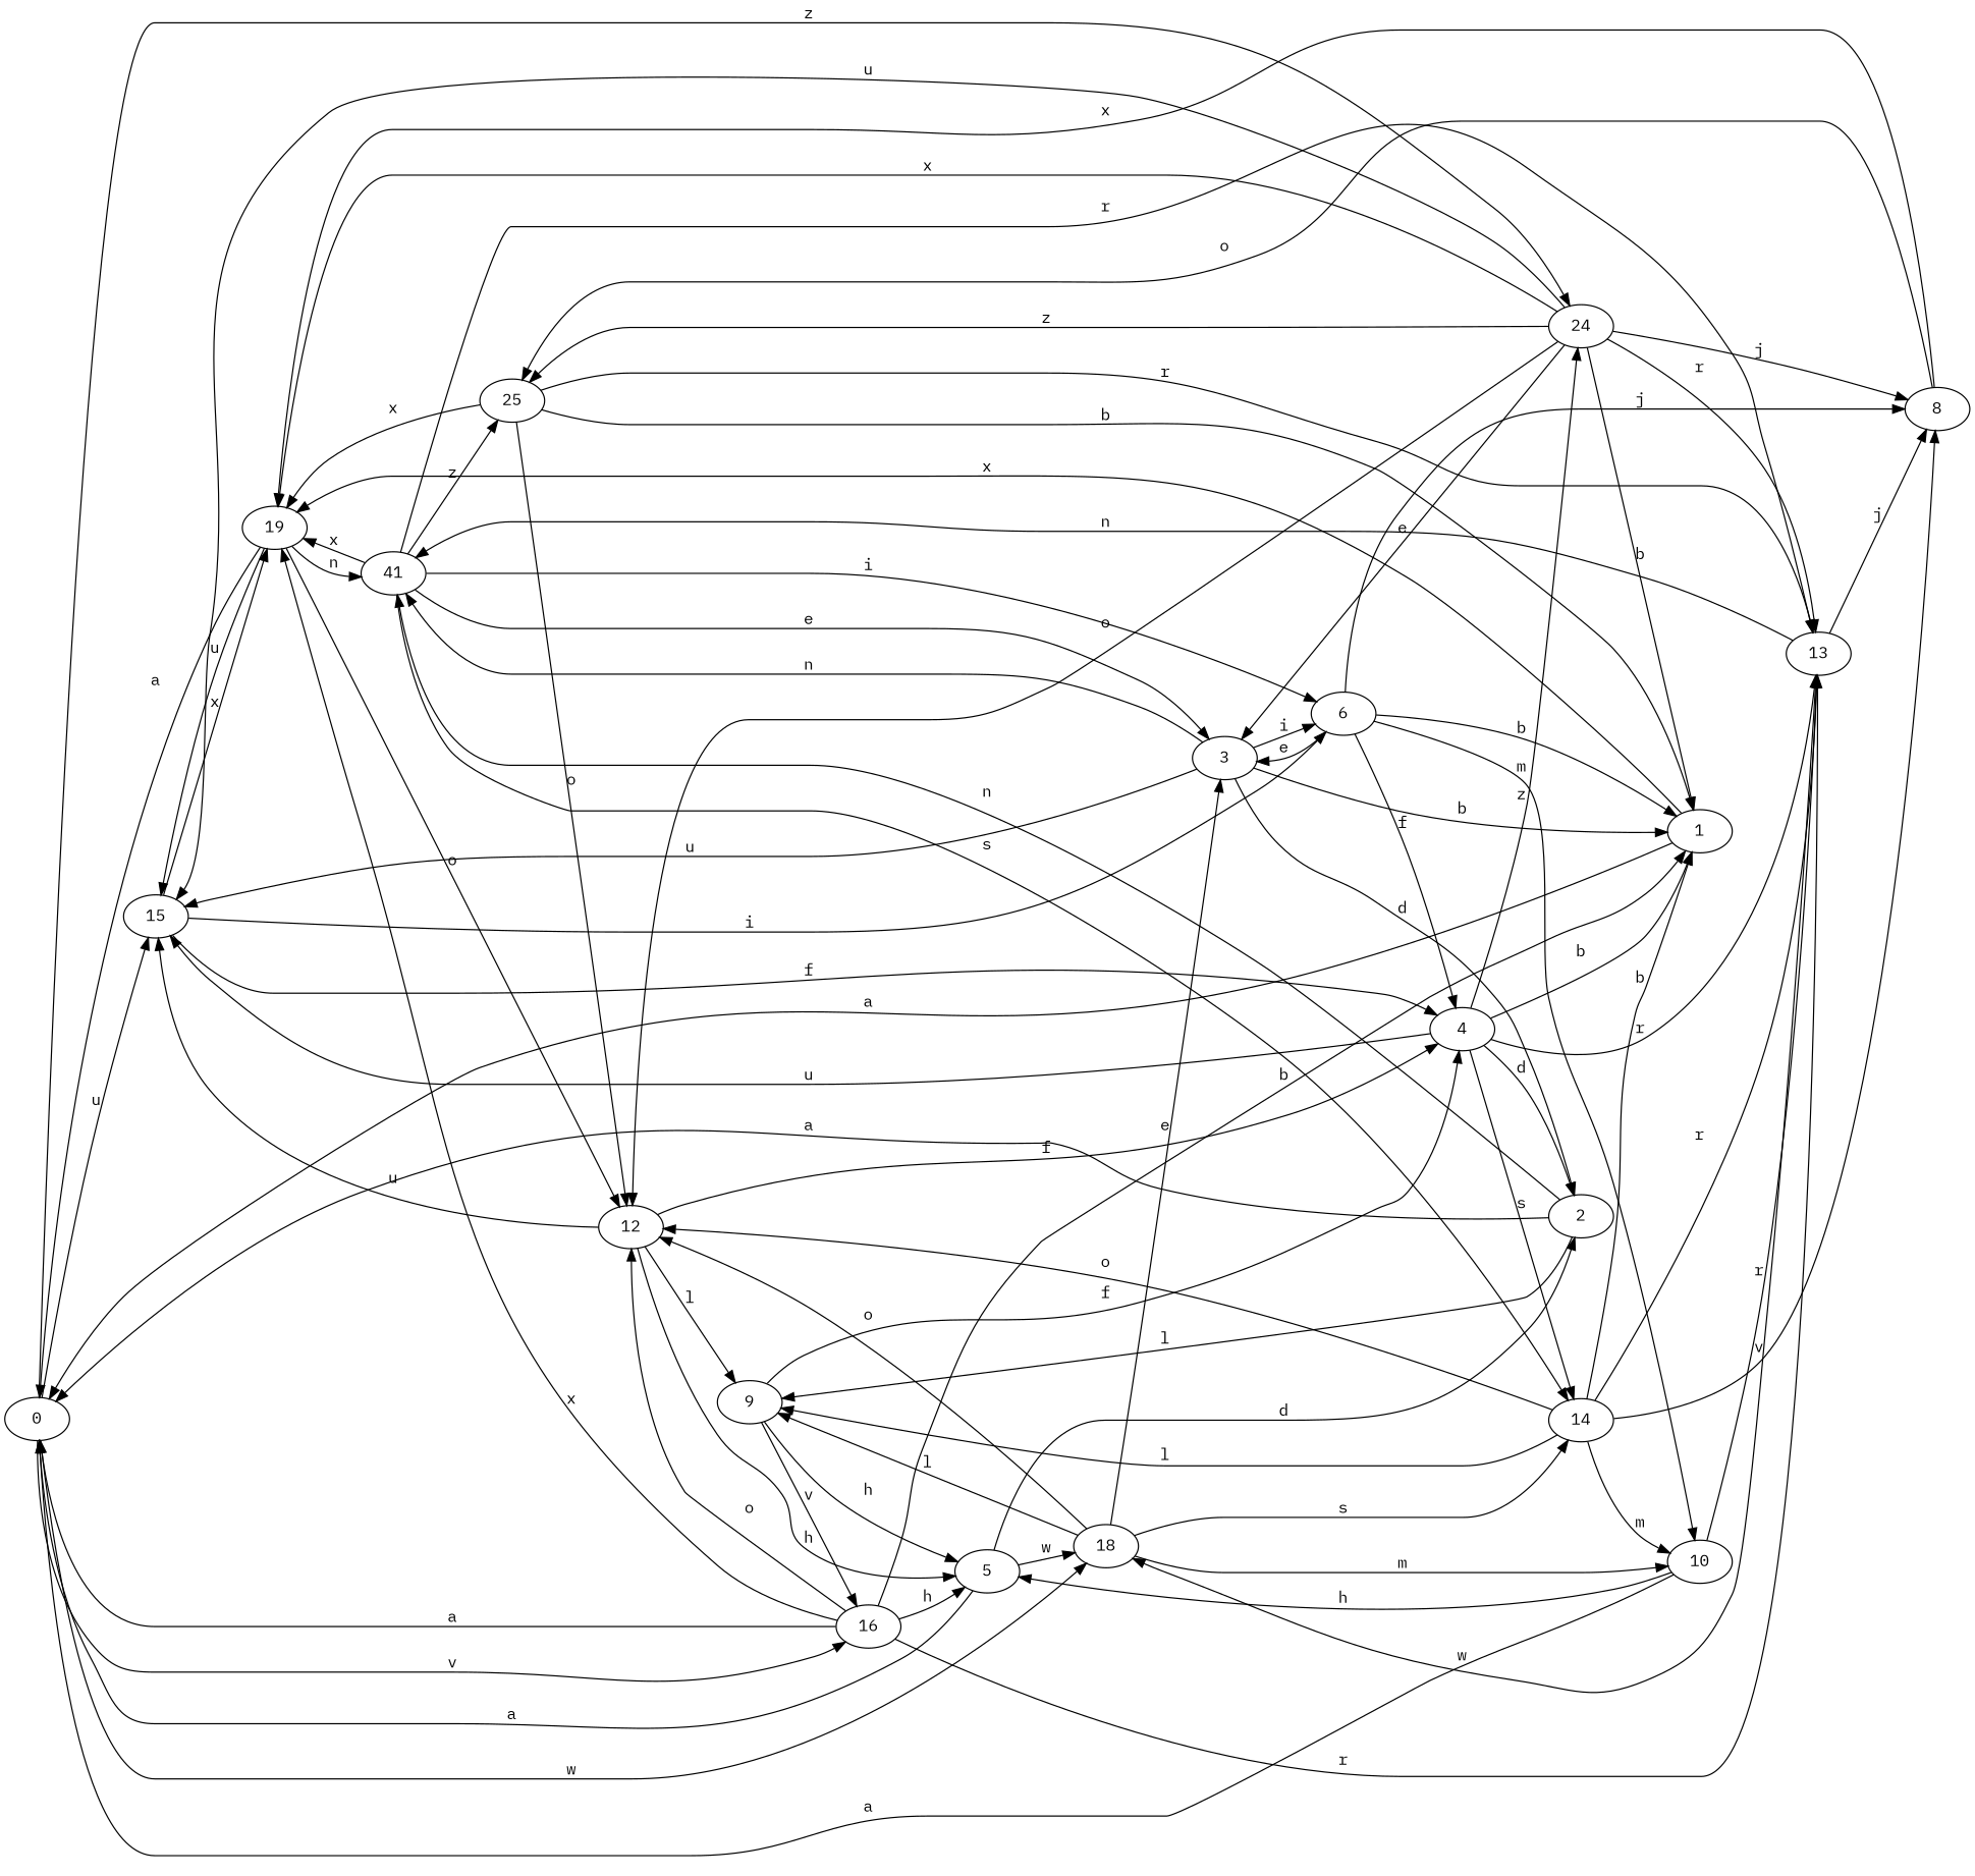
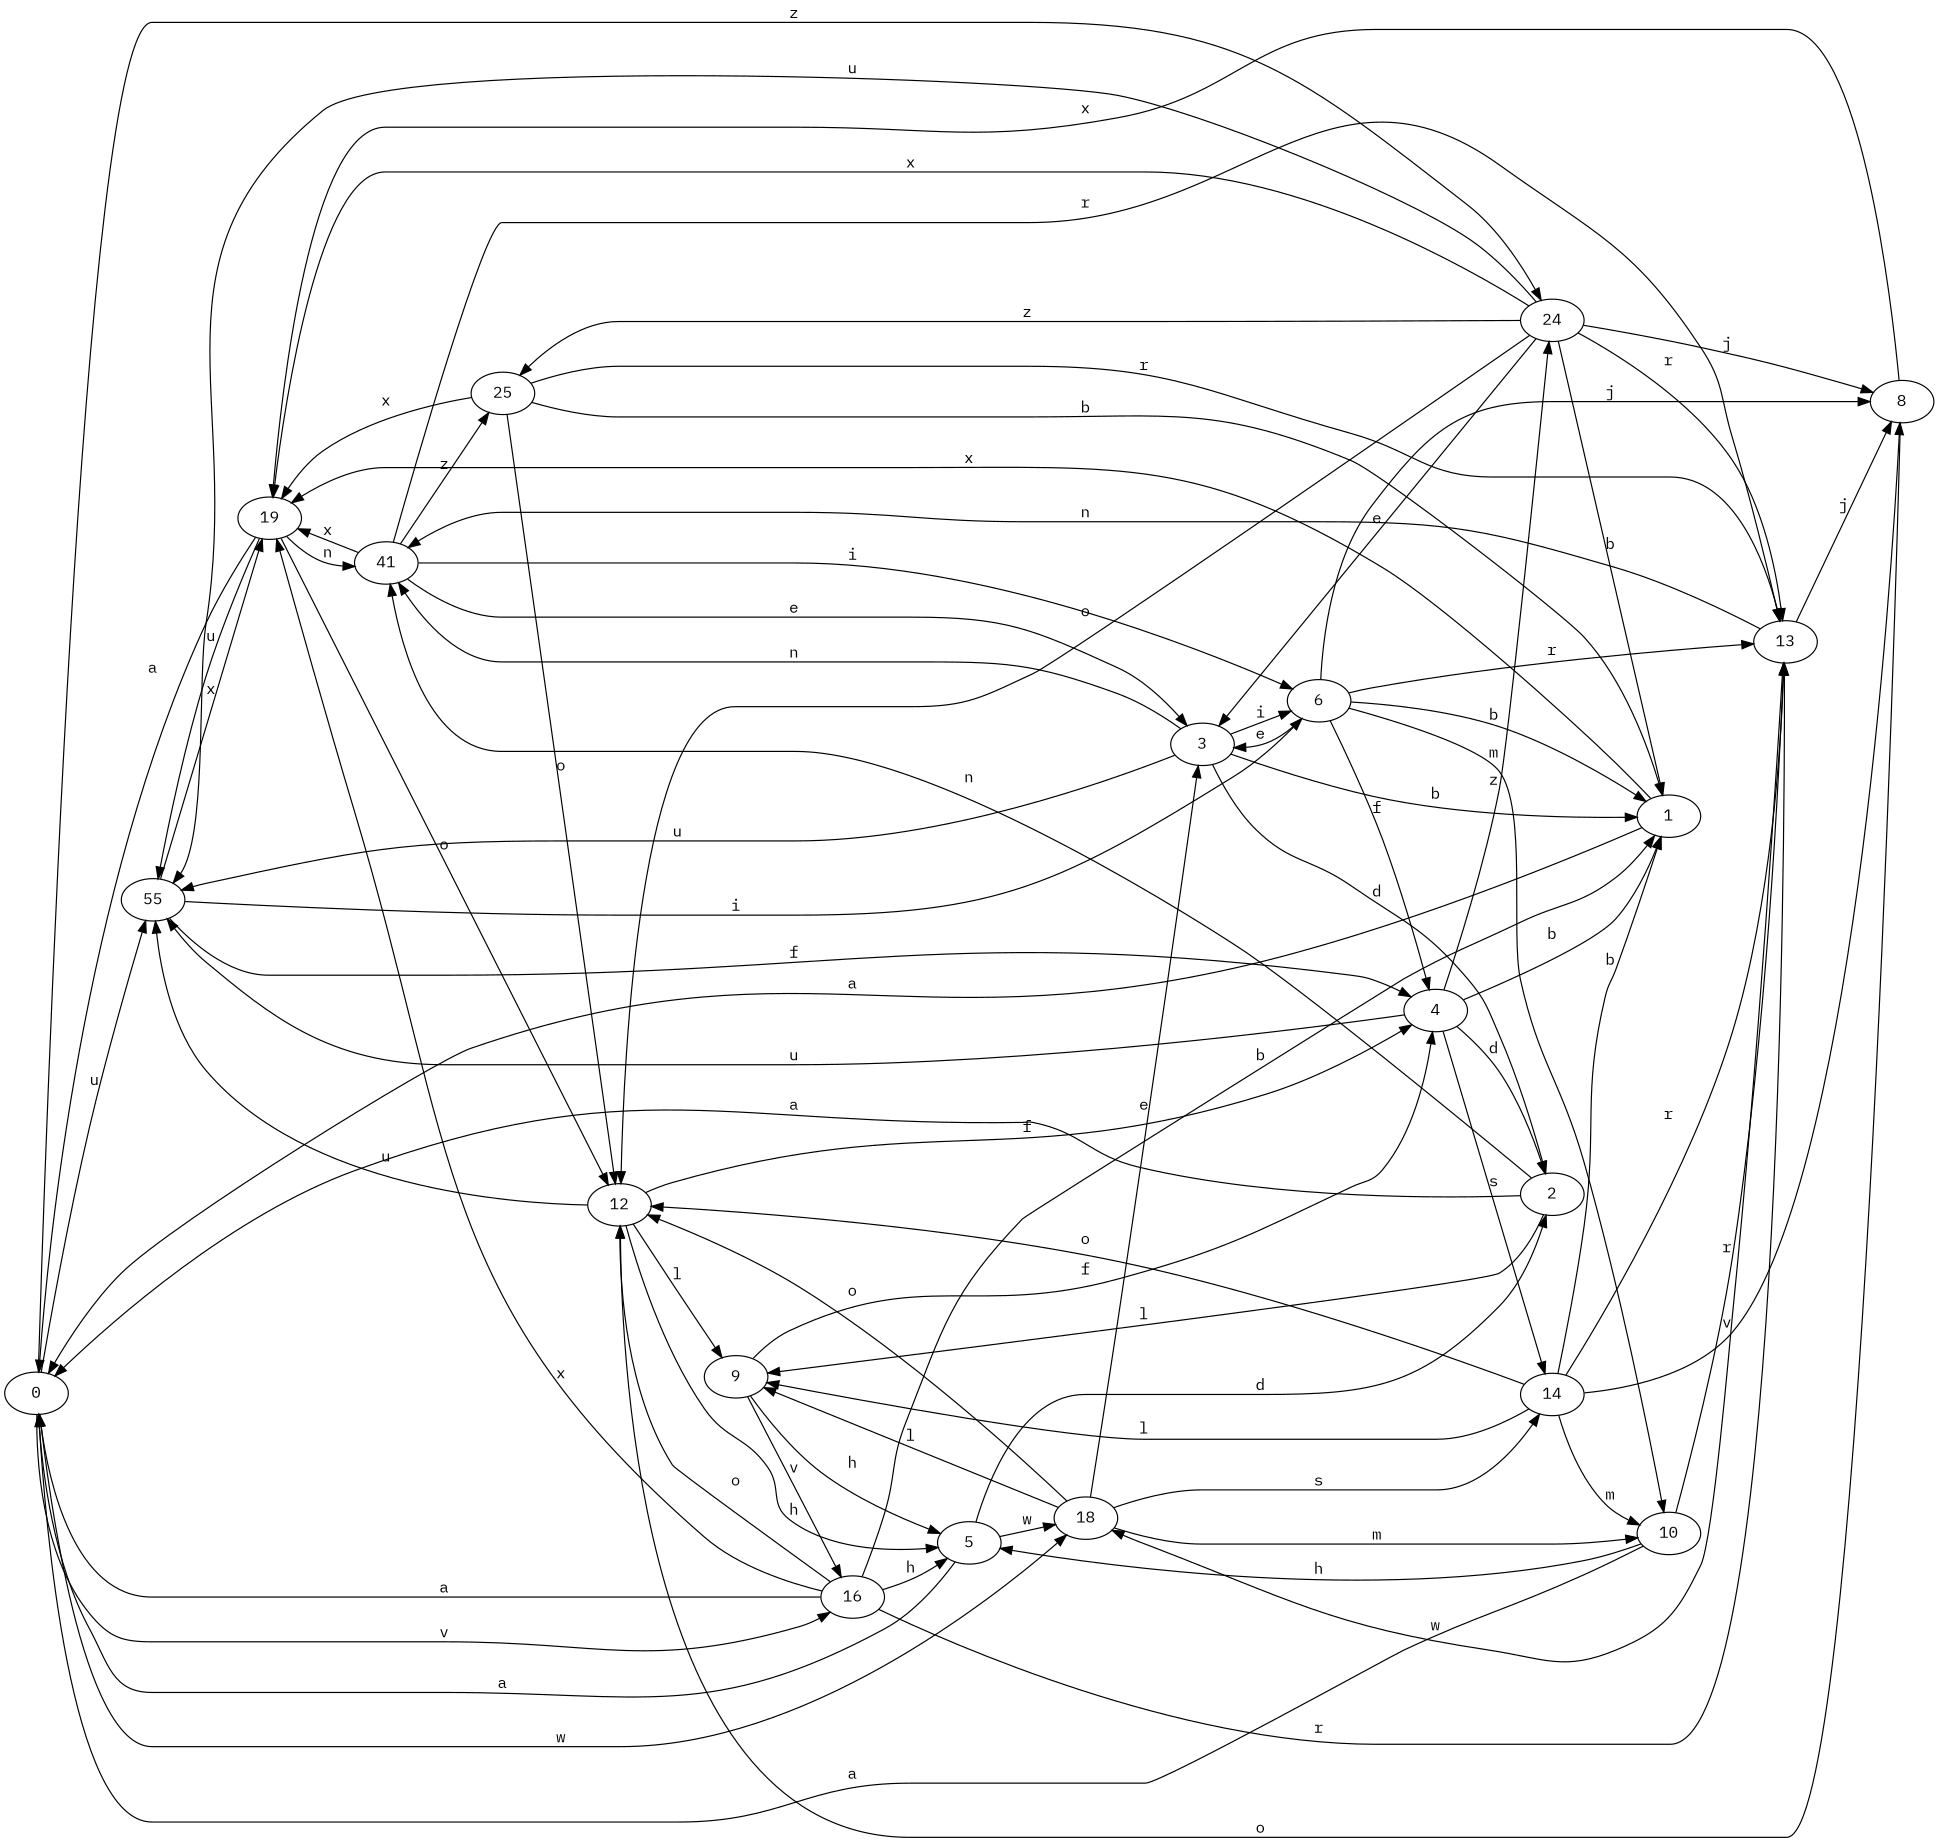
  strict digraph {
    fontname="IBM Plex Mono"
    rankdir=LR
    node [fontname="IBM Plex Mono"]
    edge [fontname="IBM Plex Mono"]
    0
-   15
+   15 [label=55]
    16
    18
    24
    19
    6
    4
    1
    13
    5
    12
    9
    3
    14
    10
    8
    25
    n19 [label=41]
    2
    0 -> 15 [label=u]
    0 -> 16 [label=v]
    0 -> 18 [label=w]
    0 -> 24 [label=z]
    15 -> 19 [label=x]
    15 -> 6 [label=i]
    15 -> 4 [label=f]
    16 -> 0 [label=a]
    16 -> 19 [label=x]
    16 -> 1 [label=b]
    16 -> 13 [label=r]
    16 -> 5 [label=h]
    16 -> 12 [label=o]
    18 -> 12 [label=o]
    18 -> 9 [label=l]
    18 -> 3 [label=e]
    18 -> 14 [label=s]
    18 -> 10 [label=m]
    24 -> 15 [label=u]
    24 -> 19 [label=x]
    24 -> 1 [label=b]
    24 -> 13 [label=r]
    24 -> 12 [label=o]
    24 -> 3 [label=e]
    24 -> 8 [label=j]
    24 -> 25 [label=z]
    19 -> 0 [label=a]
    19 -> 15 [label=u]
    19 -> 12 [label=o]
    19 -> n19 [label=n]
    6 -> 4 [label=f]
    6 -> 1 [label=b]
    6 -> 3 [label=e]
    6 -> 10 [label=m]
    6 -> 8 [label=j]
    4 -> 15 [label=u]
    4 -> 24 [label=z]
    4 -> 1 [label=b]
-   4 -> 13 [label=r]
+   6 -> 13 [label=r]
    4 -> 14 [label=s]
    4 -> 2 [label=d]
    1 -> 0 [label=a]
    1 -> 19 [label=x]
    13 -> 18 [label=w]
    13 -> 8 [label=j]
    13 -> n19 [label=n]
    5 -> 0 [label=a]
    5 -> 18 [label=w]
    5 -> 2 [label=d]
    12 -> 15 [label=u]
    12 -> 4 [label=f]
    12 -> 5 [label=h]
    12 -> 9 [label=l]
    9 -> 16 [label=v]
    9 -> 4 [label=f]
    9 -> 5 [label=h]
    3 -> 15 [label=u]
    3 -> 6 [label=i]
    3 -> 1 [label=b]
    3 -> n19 [label=n]
    3 -> 2 [label=d]
    14 -> 1 [label=b]
    14 -> 13 [label=r]
    14 -> 12 [label=o]
    14 -> 9 [label=l]
    14 -> 10 [label=m]
    14 -> 8 [label=v]
    10 -> 0 [label=a]
    10 -> 13 [label=r]
    10 -> 5 [label=h]
    8 -> 19 [label=x]
-   8 -> 25 [label=o]
+   8 -> 12 [label=o]
    25 -> 19 [label=x]
    25 -> 1 [label=b]
    25 -> 13 [label=r]
    25 -> 12 [label=o]
    n19 -> 19 [label=x]
    n19 -> 6 [label=i]
    n19 -> 13 [label=r]
    n19 -> 3 [label=e]
-   n19 -> 14 [label=s]
    n19 -> 25 [label=z]
    2 -> 0 [label=a]
    2 -> 9 [label=l]
    2 -> n19 [label=n]
  }
